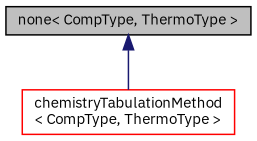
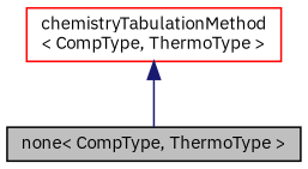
  digraph {
    fontname="IBM Plex Sans"
    node [fontname="IBM Plex Sans" fontsize=10 shape=record]
    n1 [color=black fillcolor=grey75 fontcolor=black height=0.2 label="none\< CompType, ThermoType \>" style=filled width=0.4]
    n2 [color=red height=0.2 label="chemistryTabulationMethod\l\< CompType, ThermoType \>" width=0.4]
-   n1 -> n2 [color=midnightblue dir=back fontname="IBM Plex Sans" fontsize=10 labelfontname=Helvetica labelfontsize=10 style=solid]
+   n2 -> n1 [color=midnightblue dir=back fontname="IBM Plex Sans" fontsize=10 labelfontname=Helvetica labelfontsize=10 style=solid]
  }
